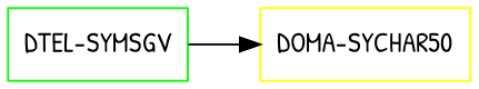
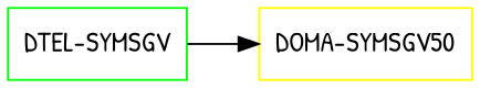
  digraph {
    rankdir=LR
    fontname="Patrick Hand"
    node [shape=box fontname="Patrick Hand"]
    "DTEL-SYMSGV" [color=green]
-   "DOMA-SYCHAR50" [color=yellow]
+   "DOMA-SYCHAR50" [color=yellow label="DOMA-SYMSGV50"]
    "DTEL-SYMSGV" -> "DOMA-SYCHAR50" [fontname="Patrick Hand"]
  }
